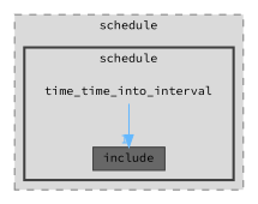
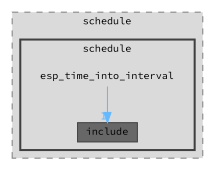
  digraph {
    compound=true
    fontname="Source Code Pro"
    node [fontname="Source Code Pro" fontsize=10]
-   n1 [height=0.2 label=time_time_into_interval shape=plaintext width=0.4]
+   n1 [height=0.2 label=esp_time_into_interval shape=plaintext width=0.4]
    n2 [color=grey25 fillcolor="#676767" height=0.2 label=include shape=box style=filled width=0.4]
    subgraph cluster_1 {
      bgcolor="#dadada"
      fontsize=10
      label=schedule
      pencolor=grey50
      style="filled,dashed"
      subgraph cluster_2 {
        bgcolor="#dadada"
        fontsize=10
        pencolor=grey25
        style="filled,bold"
        n1
        n2
      }
    }
    n1 -> n2 [color=steelblue1 fontcolor=steelblue1 fontname="Source Code Pro" fontsize=10 headlabel=1 labeldistance=1.5 labelfontname=Helvetica labelfontsize=10]
  }
